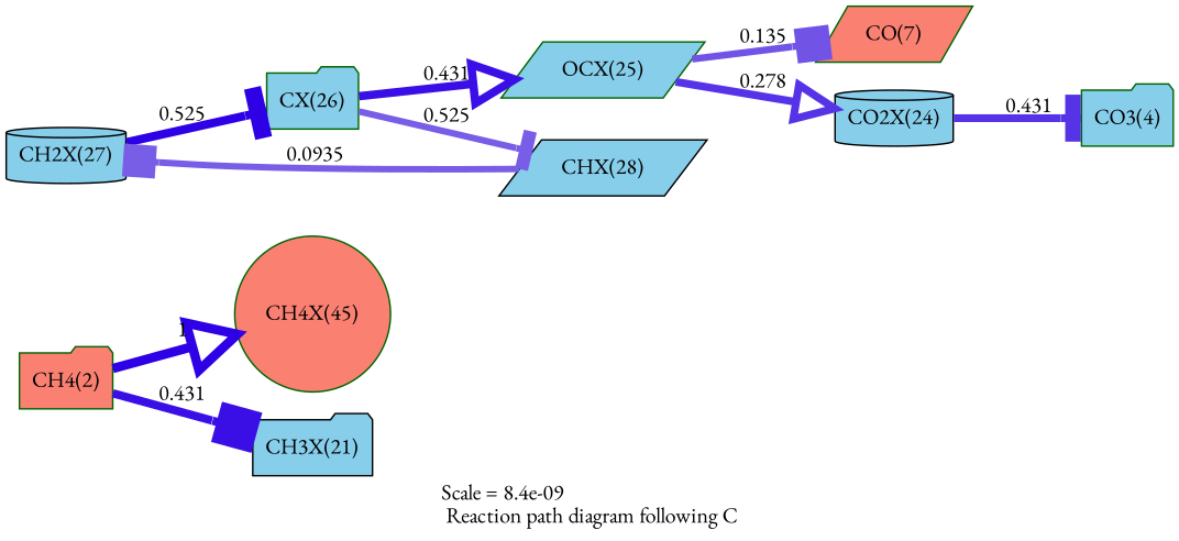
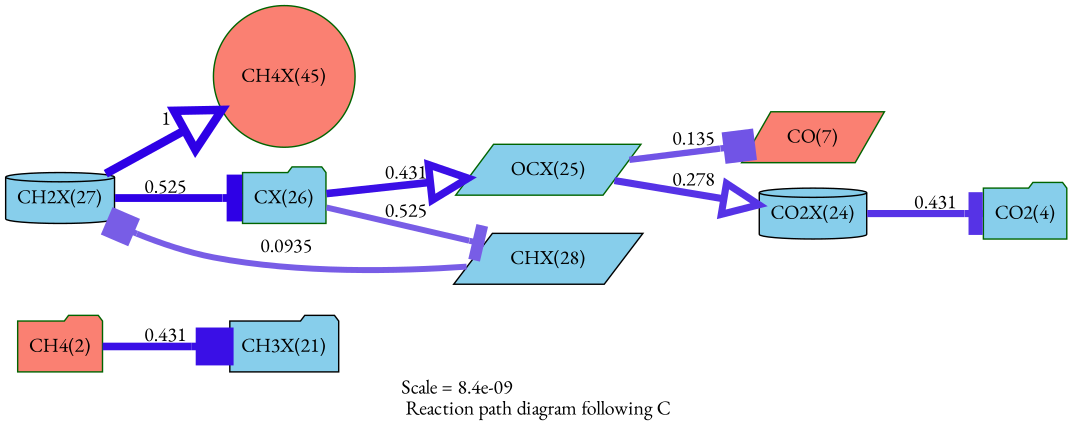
  digraph {
    fontname="EB Garamond"
    label="Scale = 8.4e-09\l Reaction path diagram following C"
    rankdir=LR
    node [color=darkgreen fillcolor=skyblue fontname="EB Garamond" shape=folder style=filled]
    edge [arrowhead=onormal arrowsize=2.68 color="0.7, 0.931, 0.9" fontname="EB Garamond" penwidth=4.21]
    n1 [fillcolor=salmon label="CH4(2)"]
    n2 [fillcolor=salmon label="CH4X(45)" shape=circle]
    n3 [color=black label="CH3X(21)"]
    n4 [color=black label="CH2X(27)" shape=cylinder]
    n5 [label="CX(26)"]
    n6 [color=black label="CHX(28)" shape=parallelogram]
    n7 [label="OCX(25)" shape=parallelogram]
    n8 [fillcolor=salmon label="CO(7)" shape=parallelogram]
    n9 [color=black label="CO2X(24)" shape=cylinder]
-   n10 [label="CO3(4)"]
-   n1 -> n2 [arrowsize=3 color="0.7, 1.5, 0.9" label=" 1" penwidth=6]
+   n10 [label="CO2(4)"]
+   n4 -> n2 [arrowsize=3 color="0.7, 1.5, 0.9" label=" 1" penwidth=6]
    n1 -> n3 [arrowhead=box label=" 0.431" penwidth=5.36]
    n4 -> n5 [arrowhead=tee arrowsize=2.76 color="0.7, 1.02, 0.9" label=" 0.525" penwidth=5.51]
    n5 -> n6 [arrowhead=tee arrowsize=2.11 color="0.7, 0.594, 0.9" label=" 0.525"]
    n5 -> n7 [label=" 0.431" penwidth=5.37]
    n6 -> n4 [arrowhead=box arrowsize=2.11 color="0.7, 0.594, 0.9" label=" 0.0935"]
    n7 -> n8 [arrowhead=box arrowsize=2.24 color="0.7, 0.635, 0.9" label=" 0.135" penwidth=4.49]
    n7 -> n9 [arrowsize=2.52 color="0.7, 0.778, 0.9" label=" 0.278" penwidth=5.03]
    n9 -> n10 [arrowhead=tee arrowsize=2.52 color="0.7, 0.778, 0.9" label=" 0.431" penwidth=5.03]
  }
